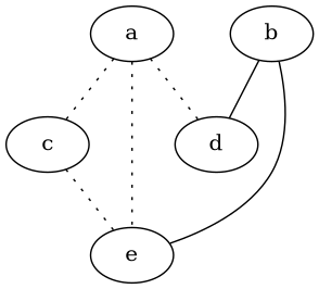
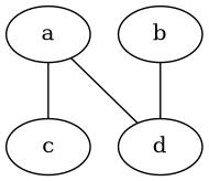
  graph {
    a
    c
    d
-   e
    b
-   a -- c [style=dotted]
-   a -- d [style=dotted]
-   a -- e [style=dotted]
-   c -- e [style=dotted]
+   a -- c
+   a -- d
    b -- d [style=solid]
-   b -- e
  }
